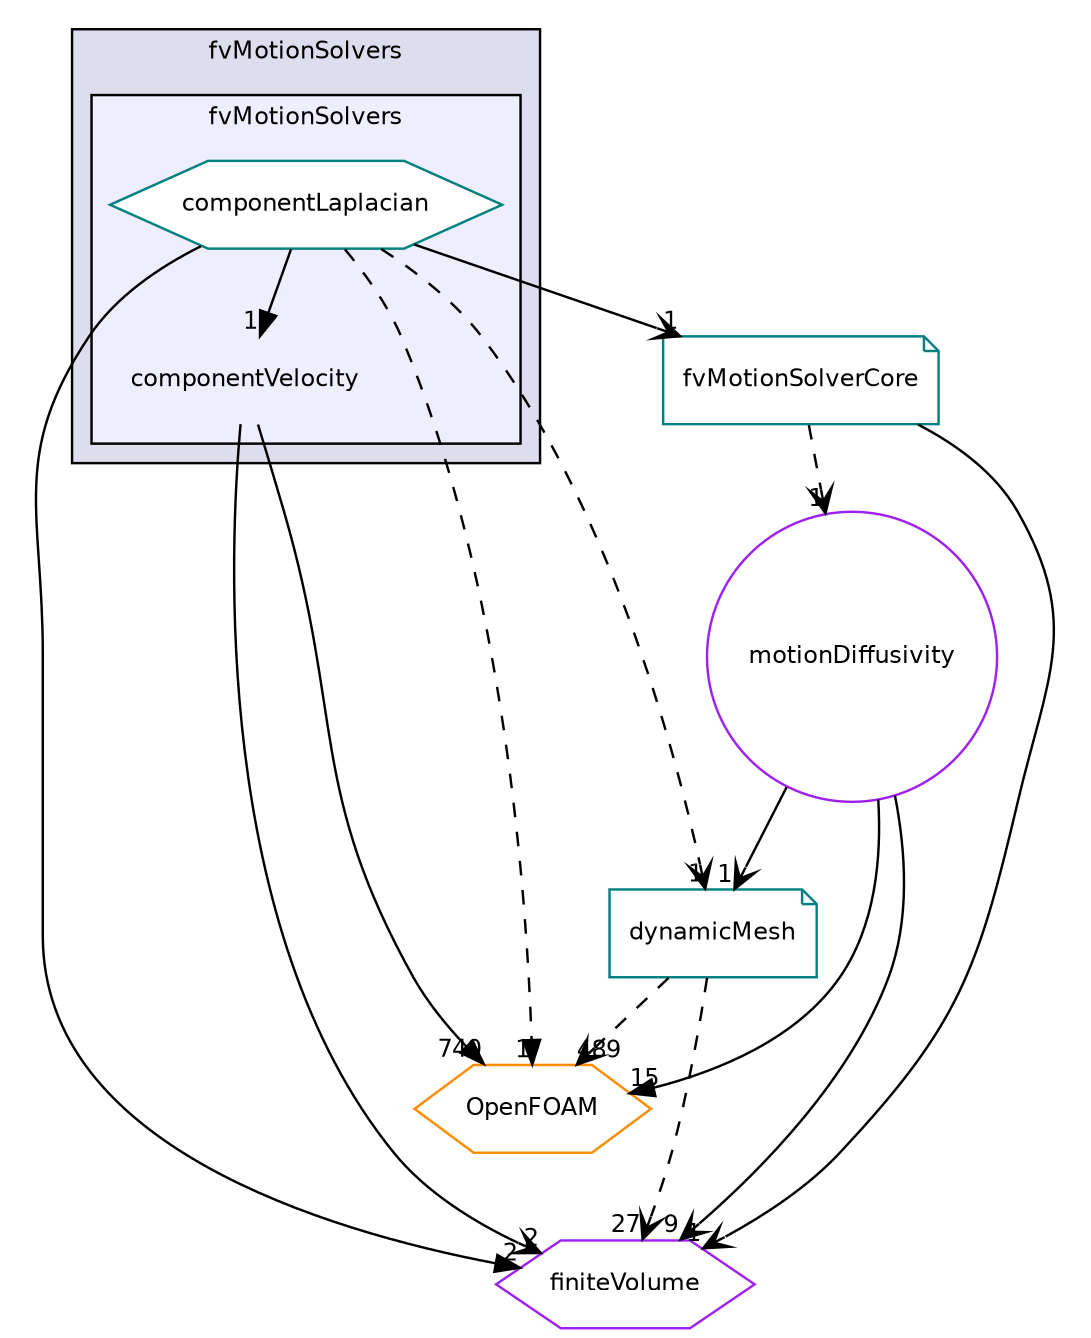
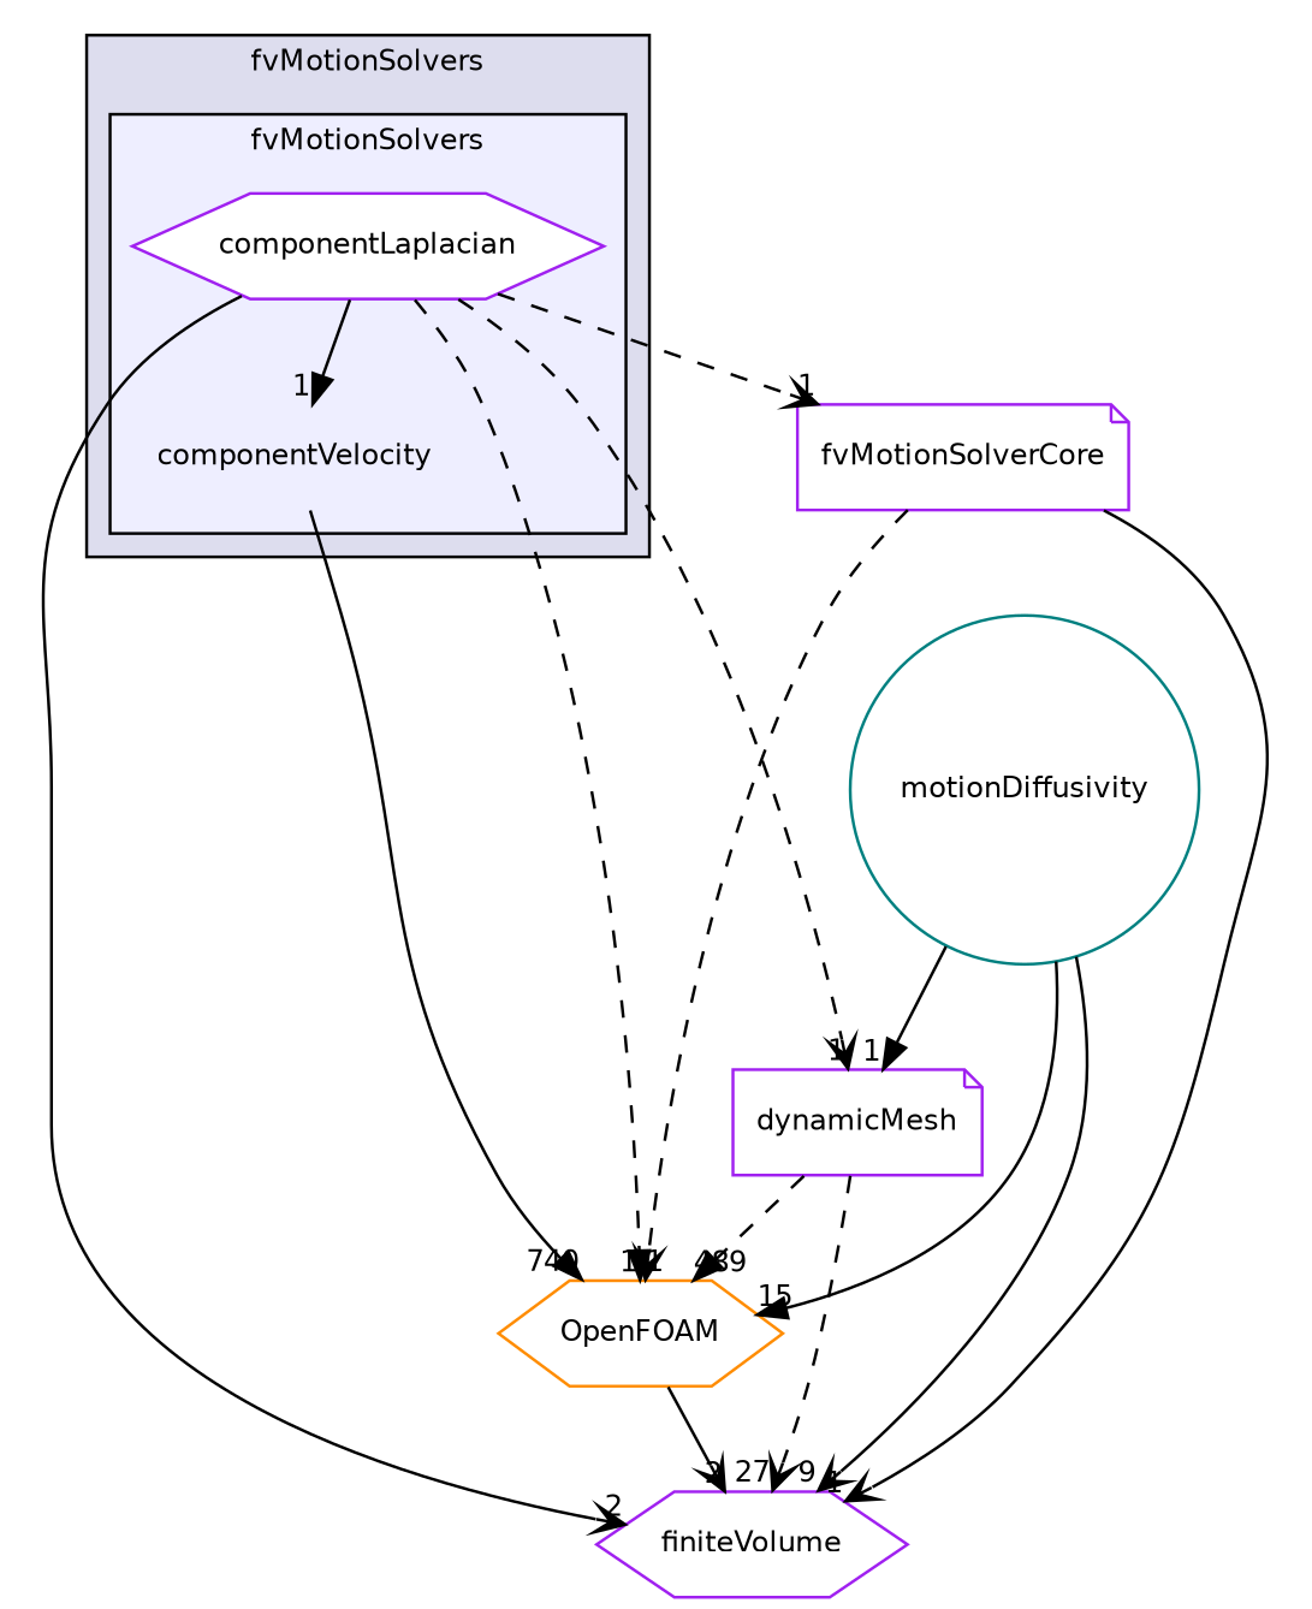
  digraph {
    compound=true
    node [color=purple fontname=Helvetica fontsize=10 shape=hexagon]
    edge [arrowhead=vee headlabel=1 labeldistance=1.5 labelfontname=Helvetica labelfontsize=10 style=solid]
    n1 [color=teal label=componentVelocity shape=plaintext]
-   n2 [color=teal fillcolor=white label=componentLaplacian style=filled]
+   n2 [fillcolor=white label=componentLaplacian style=filled]
    n3 [color=darkorange label=OpenFOAM]
    n4 [label=finiteVolume]
-   n5 [color=teal label=dynamicMesh shape=note]
-   n6 [color=teal label=fvMotionSolverCore shape=note]
-   n7 [label=motionDiffusivity shape=circle]
+   n5 [label=dynamicMesh shape=note]
+   n6 [label=fvMotionSolverCore shape=note]
+   n7 [color=teal label=motionDiffusivity shape=circle]
    subgraph cluster_1 {
      bgcolor="#ddddee"
      fontname=Helvetica
      fontsize=10
      label=fvMotionSolvers
      pencolor=black
      subgraph cluster_2 {
        bgcolor="#eeeeff"
        fontname=Helvetica
        fontsize=10
        label=fvMotionSolvers
        pencolor=black
        n1
        n2
      }
    }
    n1 -> n3 [arrowhead=normal headlabel=740]
    n2 -> n1 [arrowhead=normal]
    n2 -> n3 [arrowhead=normal style=dashed]
-   n2 -> n4 [arrowhead=normal headlabel=2]
+   n2 -> n4 [headlabel=2]
    n2 -> n5 [style=dashed]
-   n2 -> n6
-   n1 -> n4 [headlabel=2]
-   n5 -> n3 [headlabel=489 style=dashed]
+   n2 -> n6 [style=dashed]
+   n3 -> n4 [headlabel=2]
+   n5 -> n3 [arrowhead=normal headlabel=489 style=dashed]
    n5 -> n4 [headlabel=27 style=dashed]
-   n6 -> n7 [style=dashed]
+   n6 -> n3 [style=dashed]
    n6 -> n4
    n7 -> n3 [arrowhead=normal headlabel=15]
    n7 -> n4 [headlabel=9]
-   n7 -> n5
+   n7 -> n5 [arrowhead=normal]
  }
